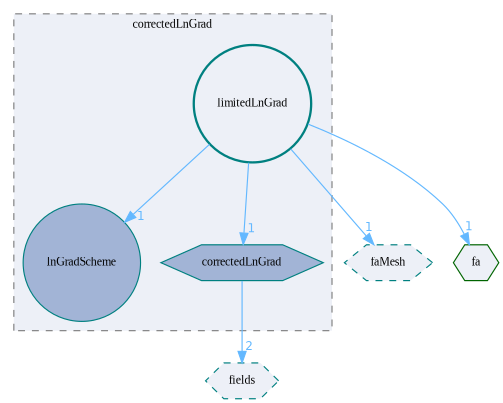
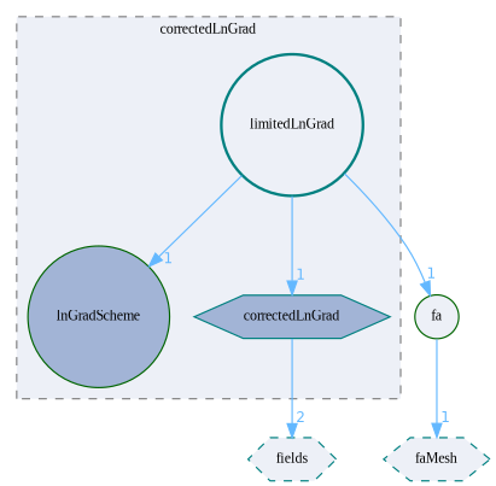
  digraph {
    compound=true
    fontname="Liberation Serif"
    node [color=teal fillcolor="#edf0f7" fontname="Liberation Serif" fontsize=10 shape=hexagon style=filled]
    edge [color=steelblue1 fontcolor=steelblue1 fontname="Liberation Serif" fontsize=10 headlabel=1 labeldistance=1.5 labelfontname=Helvetica labelfontsize=10]
-   n1 [fillcolor="#a2b4d6" height=0.2 label=lnGradScheme shape=circle width=0.4]
+   n1 [color=darkgreen fillcolor="#a2b4d6" height=0.2 label=lnGradScheme shape=circle width=0.4]
    n2 [fillcolor="#a2b4d6" height=0.2 label=correctedLnGrad width=0.4]
    n3 [height=0.2 label=limitedLnGrad shape=circle style="filled,bold" width=0.4]
    n4 [height=0.2 label=fields style="filled,dashed" width=0.4]
    n5 [height=0.2 label=faMesh style="filled,dashed" width=0.4]
-   n6 [color=darkgreen height=0.2 label=fa width=0.4]
+   n6 [color=darkgreen height=0.2 label=fa shape=circle width=0.4]
    subgraph cluster_1 {
      bgcolor="#edf0f7"
      fontsize=10
      label=correctedLnGrad
      pencolor=grey50
      style="filled,dashed"
      n1
      n2
      n3
    }
    n2 -> n4 [headlabel=2]
    n3 -> n1
    n3 -> n2
-   n3 -> n5
+   n6 -> n5
    n3 -> n6
  }
